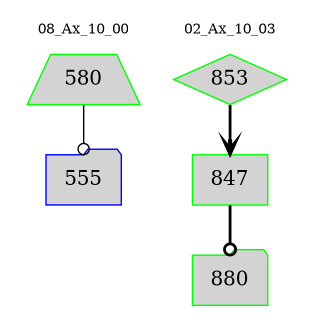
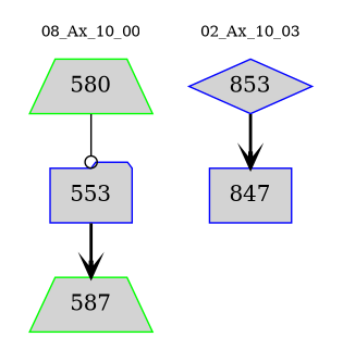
  digraph {
    node [color=green fillcolor=lightgrey shape=trapezium style=filled]
    edge [arrowhead=odot color=black style=bold]
    n1 [label=580]
-   n2 [color=blue label=555 shape=folder]
-   n4 [label=853 shape=diamond]
-   n5 [label=847 shape=box]
-   n6 [label=880 shape=folder]
+   n2 [color=blue label=553 shape=folder]
+   n3 [label=587]
+   n4 [color=blue label=853 shape=diamond]
+   n5 [color=blue label=847 shape=box]
    subgraph cluster_1 {
      color=white
      fontsize=10
      label="08_Ax_10_00"
      n1
      n2
+     n3
    }
    subgraph cluster_2 {
      color=white
      fontsize=10
      label="02_Ax_10_03"
      n4
      n5
-     n6
    }
    n1 -> n2 [style=solid]
+   n2 -> n3 [arrowhead=vee]
    n4 -> n5 [arrowhead=vee]
-   n5 -> n6
  }
